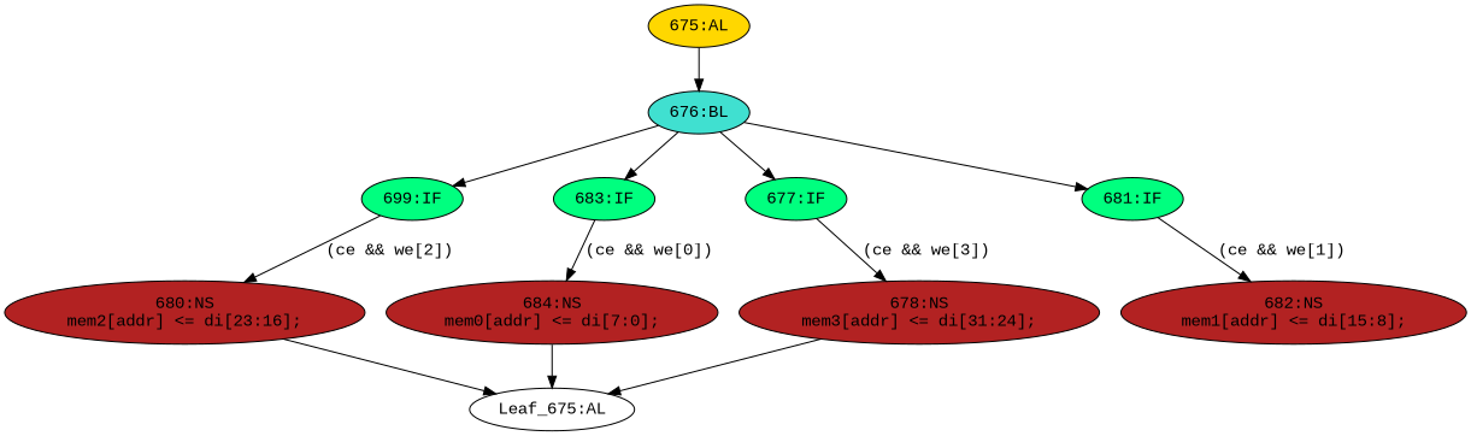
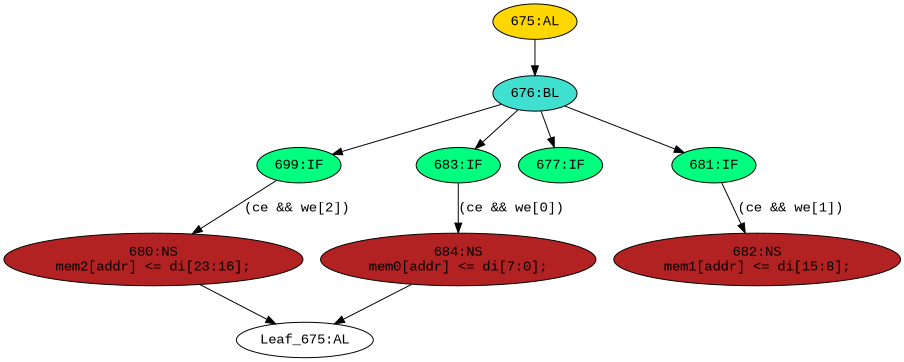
  strict digraph {
    fontname="Liberation Mono"
    node [fillcolor=firebrick fontname="Liberation Mono" statements="[]" style=filled typ=NonblockingSubstitution]
    edge [cond="[]" fontname="Liberation Mono" lineno=None]
    n1 [ast="<pyverilog.vparser.ast.NonblockingSubstitution object at 0x7feacfb15d90>" label="684:NS\nmem0[addr] <= di[7:0];" statements="[<pyverilog.vparser.ast.NonblockingSubstitution object at 0x7feacfb15d90>]"]
    n2 [def_var="['mem1', 'mem0', 'mem3', 'mem2']" label="Leaf_675:AL" fillcolor="" statements="" style="" typ=""]
    n3 [ast="<pyverilog.vparser.ast.IfStatement object at 0x7feacf629f10>" fillcolor=springgreen label="699:IF" typ=IfStatement]
    n4 [ast="<pyverilog.vparser.ast.NonblockingSubstitution object at 0x7feacf629f50>" label="680:NS\nmem2[addr] <= di[23:16];" statements="[<pyverilog.vparser.ast.NonblockingSubstitution object at 0x7feacf629f50>]"]
    n5 [ast="<pyverilog.vparser.ast.Block object at 0x7feacf629a50>" fillcolor=turquoise label="676:BL" typ=Block]
    n6 [ast="<pyverilog.vparser.ast.IfStatement object at 0x7feacf63b6d0>" fillcolor=springgreen label="683:IF" typ=IfStatement]
    n7 [ast="<pyverilog.vparser.ast.IfStatement object at 0x7feacf629a90>" fillcolor=springgreen label="677:IF" typ=IfStatement]
    n8 [ast="<pyverilog.vparser.ast.IfStatement object at 0x7feacfb15c50>" fillcolor=springgreen label="681:IF" typ=IfStatement]
-   n9 [ast="<pyverilog.vparser.ast.NonblockingSubstitution object at 0x7feacf629b50>" label="678:NS\nmem3[addr] <= di[31:24];" statements="[<pyverilog.vparser.ast.NonblockingSubstitution object at 0x7feacf629b50>]"]
    n10 [ast="<pyverilog.vparser.ast.NonblockingSubstitution object at 0x7feacfb15c10>" label="682:NS\nmem1[addr] <= di[15:8];" statements="[<pyverilog.vparser.ast.NonblockingSubstitution object at 0x7feacfb15c10>]"]
    n11 [ast="<pyverilog.vparser.ast.Always object at 0x7feacf63b850>" clk_sens=True fillcolor=gold label="675:AL" sens="['clk']" typ=Always use_var="['we', 'ce', 'di']"]
    n1 -> n2
    n3 -> n4 [cond="['ce', 'we']" label="(ce && we[2])" lineno=679]
    n4 -> n2
    n5 -> n3
    n5 -> n6
    n5 -> n7
    n5 -> n8
    n6 -> n1 [cond="['ce', 'we']" label="(ce && we[0])" lineno=683]
-   n7 -> n9 [cond="['ce', 'we']" label="(ce && we[3])" lineno=677]
    n8 -> n10 [cond="['ce', 'we']" label="(ce && we[1])" lineno=681]
-   n9 -> n2
    n11 -> n5
  }
